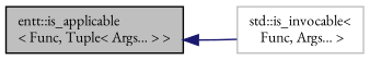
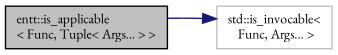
  digraph {
    rankdir=LR
    fontname="EB Garamond"
    node [fontname="EB Garamond" fontsize=10 shape=record style=filled]
    n1 [color=black fillcolor=grey75 fontcolor=black height=0.2 label="entt::is_applicable\l\< Func, Tuple\< Args... \> \>" width=0.4]
    n2 [color=grey75 fillcolor=white height=0.2 label="std::is_invocable\<\l Func, Args... \>" width=0.4]
-   n1 -> n2 [color=midnightblue dir=back fontname="EB Garamond" fontsize=10 labelfontname=Helvetica labelfontsize=10 style=solid]
+   n2 -> n1 [color=midnightblue dir=back fontname="EB Garamond" fontsize=10 labelfontname=Helvetica labelfontsize=10 style=solid]
  }
